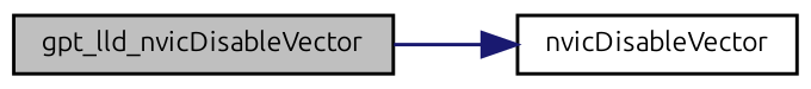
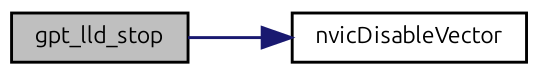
  digraph {
    rankdir=LR
    fontname=Ubuntu
    node [color=black fontname=Ubuntu fontsize=8 shape=record]
-   n1 [fillcolor=grey75 fontcolor=black height=0.2 label=gpt_lld_nvicDisableVector style=filled width=0.4]
+   n1 [fillcolor=grey75 fontcolor=black height=0.2 label=gpt_lld_stop style=filled width=0.4]
    n2 [height=0.2 label=nvicDisableVector width=0.4]
    n1 -> n2 [color=midnightblue fontname=Ubuntu fontsize=8 labelfontname=Helvetica labelfontsize=8 style=solid]
  }
